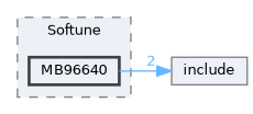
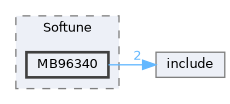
  digraph {
    compound=true
    rankdir=LR
    node [fillcolor="#edf0f7" fontname=Helvetica fontsize=10 shape=box]
-   n1 [color=grey25 height=0.2 label=MB96640 style="filled,bold" width=0.4]
+   n1 [color=grey25 height=0.2 label=MB96340 style="filled,bold" width=0.4]
    n2 [color=grey50 height=0.2 label=include style=filled width=0.4]
    subgraph cluster_1 {
      bgcolor="#edf0f7"
      fontname=Helvetica
      fontsize=10
      label=Softune
      pencolor=grey50
      style="filled,dashed"
      n1
    }
    n1 -> n2 [color=steelblue1 fontcolor=steelblue1 fontname=Helvetica fontsize=10 headlabel=2 labeldistance=1.5 labelfontname=Helvetica labelfontsize=10]
  }
